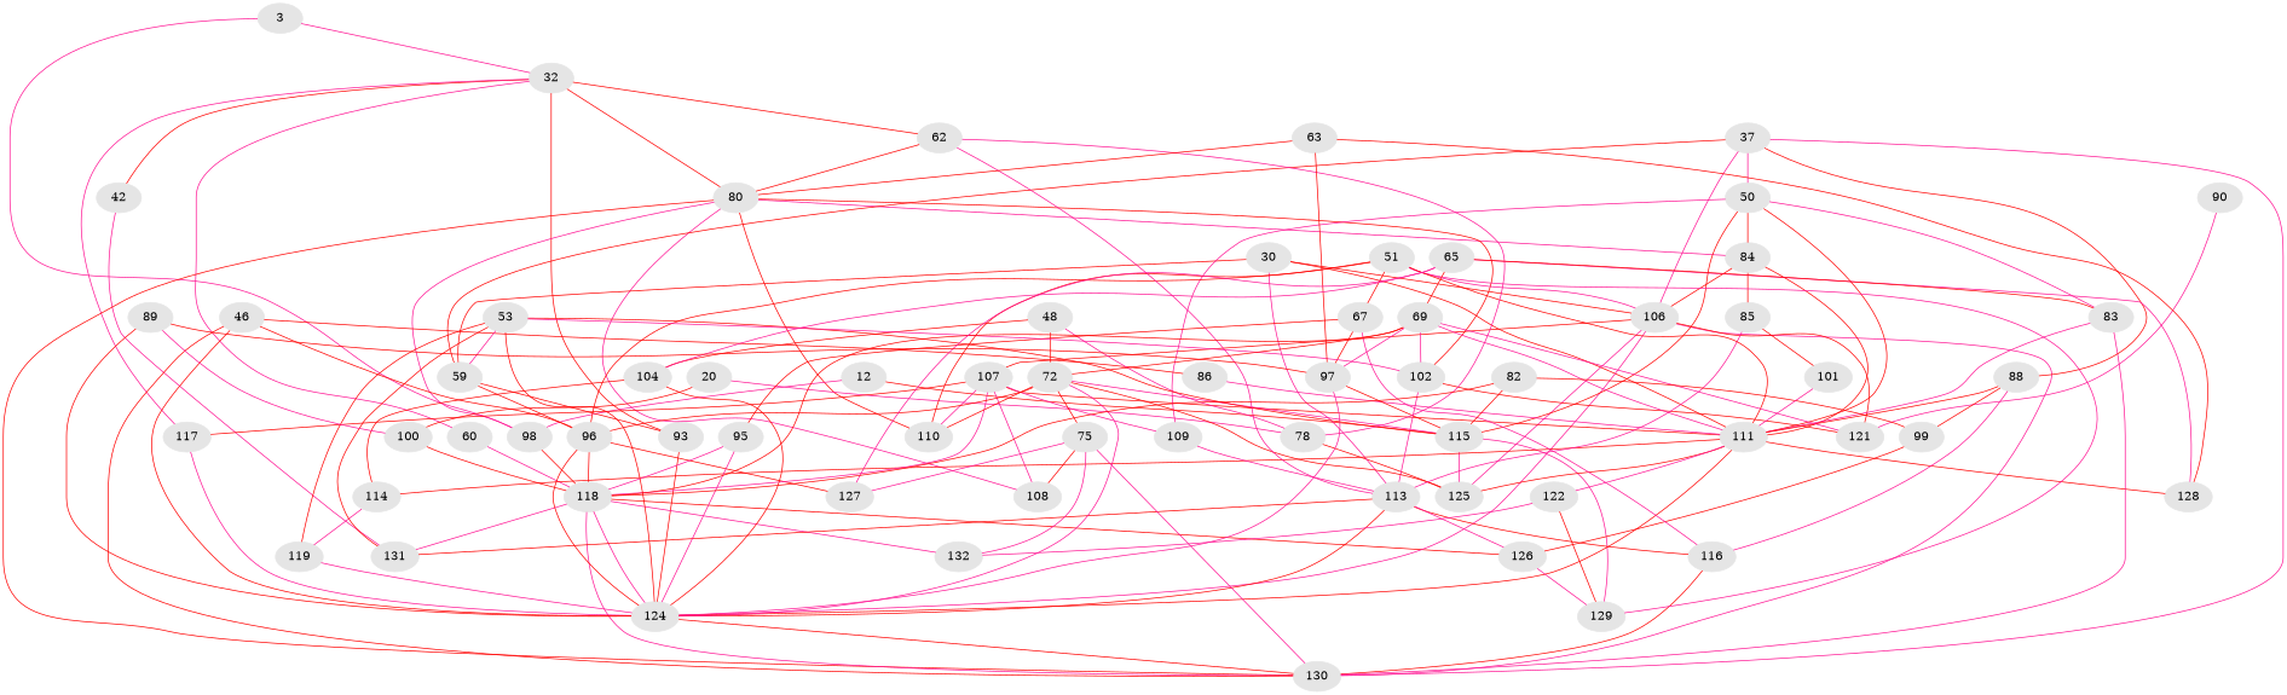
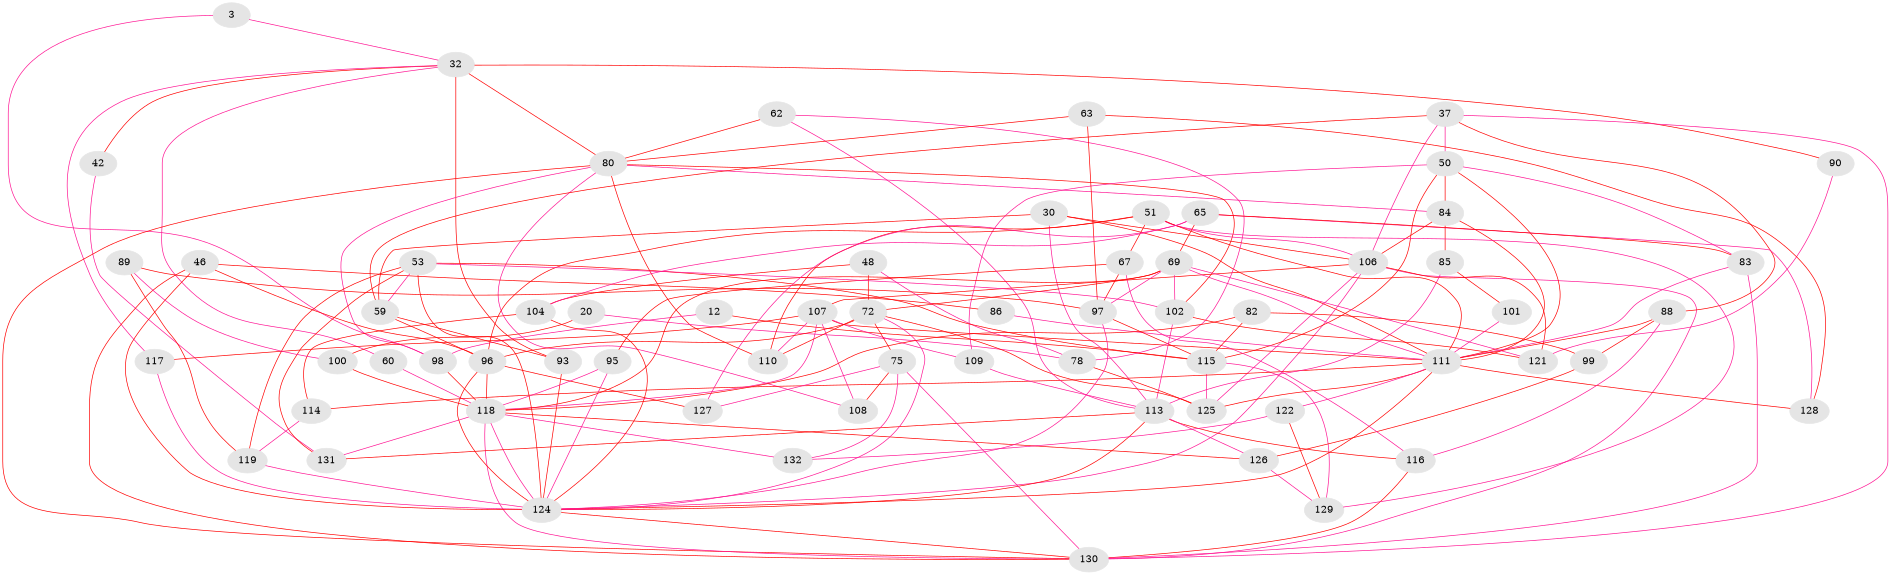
  graph {
    node [color=gray90 style=filled]
    edge [color=red]
    3
    32
    98
    42
    60 [super="+52"]
    80 [super="+64"]
    90
    93
    117 [super="+5"]
    118 [super="+4+77+112"]
    12
    115 [super="+91+103"]
    125 [super="+39+15"]
    129 [super="+47"]
    20
    78
    100 [super="+81"]
    30 [super="+13"]
    59 [super="+38"]
    106 [super="+1+73"]
    111 [super="+79+61+54+92"]
    113 [super="+58"]
    96 [super="+76"]
    130 [super="+10+18+74+105+120"]
    124 [super="+6+22+68+19+123"]
    121
    107 [super="+31+33"]
    128 [super="+21"]
    114
    122
    131
    116 [super="+23"]
    126
    84
    110
    102 [super="+40"]
    108
    50 [super="+2"]
    83 [super="+7"]
    109
    37
    88
    99
    46
    86
    127
    72 [super="+70+35"]
    75
    48
    104 [super="+24"]
    85 [super="+66"]
    51 [super="+45"]
    67
    97 [super="+87"]
    95 [super="+43"]
    53
    119
    132
    62
    63
    69 [super="+8+36+25+34"]
    65
    82
    101
    89
    3 -- 32 [color=deeppink]
    3 -- 98 [color=deeppink]
    32 -- 42
    32 -- 60 [color=deeppink]
    32 -- 80 [weight=2]
-   32 -- 62
+   32 -- 90
    32 -- 93
    32 -- 117 [color=deeppink]
    98 -- 118
    42 -- 131 [color=deeppink]
    60 -- 118 [color=deeppink weight=3]
    80 -- 98 [color=deeppink]
    80 -- 130
    80 -- 84 [color=deeppink]
    80 -- 110
    80 -- 102
    80 -- 108 [color=deeppink]
    90 -- 121 [color=deeppink]
    93 -- 124
    117 -- 124 [color=deeppink weight=2]
    118 -- 130 [color=deeppink weight=2]
    118 -- 124 [color=deeppink]
    118 -- 131 [color=deeppink]
    118 -- 126
    118 -- 132 [color=deeppink weight=2]
    12 -- 98 [color=deeppink]
    12 -- 115
    115 -- 125 [color=deeppink]
    115 -- 129 [color=deeppink]
    20 -- 78 [color=deeppink]
    20 -- 100
    78 -- 125 [weight=2]
    100 -- 118 [weight=2]
    30 -- 59
    30 -- 106 [weight=2]
    30 -- 111
    30 -- 113 [color=deeppink]
    59 -- 93
    59 -- 96
    106 -- 125 [color=deeppink weight=2]
    106 -- 130 [color=deeppink]
    106 -- 124 [color=deeppink]
    106 -- 121 [weight=2]
    106 -- 107
    111 -- 125 [weight=2]
    111 -- 124 [weight=3]
    111 -- 128
    111 -- 114
    111 -- 122 [color=deeppink]
    113 -- 124 [weight=2]
    113 -- 131
    113 -- 116
    113 -- 126 [color=deeppink]
    96 -- 118 [weight=2]
    96 -- 124 [weight=2]
    96 -- 127
    124 -- 130
    107 -- 117 [weight=2]
    107 -- 118 [color=deeppink]
    107 -- 111 [weight=2]
    107 -- 110 [color=deeppink]
    107 -- 108 [color=deeppink]
    107 -- 109 [color=deeppink]
    114 -- 119 [color=deeppink]
    122 -- 129
    122 -- 132 [color=deeppink]
    116 -- 130
    126 -- 129 [color=deeppink]
    84 -- 106 [weight=2]
    84 -- 111
    84 -- 85 [weight=2]
    102 -- 113 [color=deeppink weight=2]
    102 -- 121
    50 -- 115
    50 -- 111
    50 -- 84
    50 -- 83 [color=deeppink]
    50 -- 109 [color=deeppink]
    83 -- 111 [color=deeppink]
    83 -- 130 [color=deeppink weight=2]
    109 -- 113 [color=deeppink]
    37 -- 59
    37 -- 106 [color=deeppink]
    37 -- 130 [color=deeppink]
    37 -- 50 [color=deeppink weight=2]
    37 -- 88
    88 -- 111
    88 -- 116 [color=deeppink weight=2]
    88 -- 99
    99 -- 126
    46 -- 96
    46 -- 130
    46 -- 124
    46 -- 86
    86 -- 111 [color=deeppink]
-   72 -- 115 [color=deeppink]
    72 -- 125
    72 -- 96 [weight=2]
    72 -- 124 [color=deeppink]
    72 -- 110
    72 -- 75
    75 -- 130 [color=deeppink]
    75 -- 108
    75 -- 127 [color=deeppink]
    75 -- 132 [color=deeppink]
    48 -- 78 [color=deeppink]
    48 -- 72
    48 -- 104
    104 -- 124
    104 -- 114
    85 -- 113 [color=deeppink]
    85 -- 101
    51 -- 129 [color=deeppink weight=2]
    51 -- 106 [color=deeppink weight=2]
    51 -- 111 [weight=2]
    51 -- 96
    51 -- 110
    51 -- 67
    67 -- 116 [color=deeppink]
    67 -- 97
    67 -- 95
    97 -- 115 [weight=2]
    97 -- 124 [color=deeppink]
    95 -- 118 [color=deeppink]
    95 -- 124 [color=deeppink]
    53 -- 115
    53 -- 59 [color=deeppink]
    53 -- 124 [weight=4]
    53 -- 131
    53 -- 102 [color=deeppink weight=2]
    53 -- 119
    119 -- 124 [color=deeppink]
    62 -- 80
    62 -- 78 [color=deeppink]
    62 -- 113 [color=deeppink]
    63 -- 80
    63 -- 128
    63 -- 97
    69 -- 118
    69 -- 111 [color=deeppink weight=2]
    69 -- 121 [color=deeppink]
    69 -- 102 [color=deeppink]
    69 -- 72 [weight=2]
    69 -- 97 [color=deeppink weight=2]
    65 -- 128 [color=deeppink]
    65 -- 83 [weight=2]
    65 -- 127 [color=deeppink]
    65 -- 104 [color=deeppink]
    65 -- 69
    82 -- 118
    82 -- 115
    82 -- 99
    101 -- 111 [color=deeppink]
    89 -- 100 [color=deeppink]
-   89 -- 124
+   89 -- 119
    89 -- 97
  }
